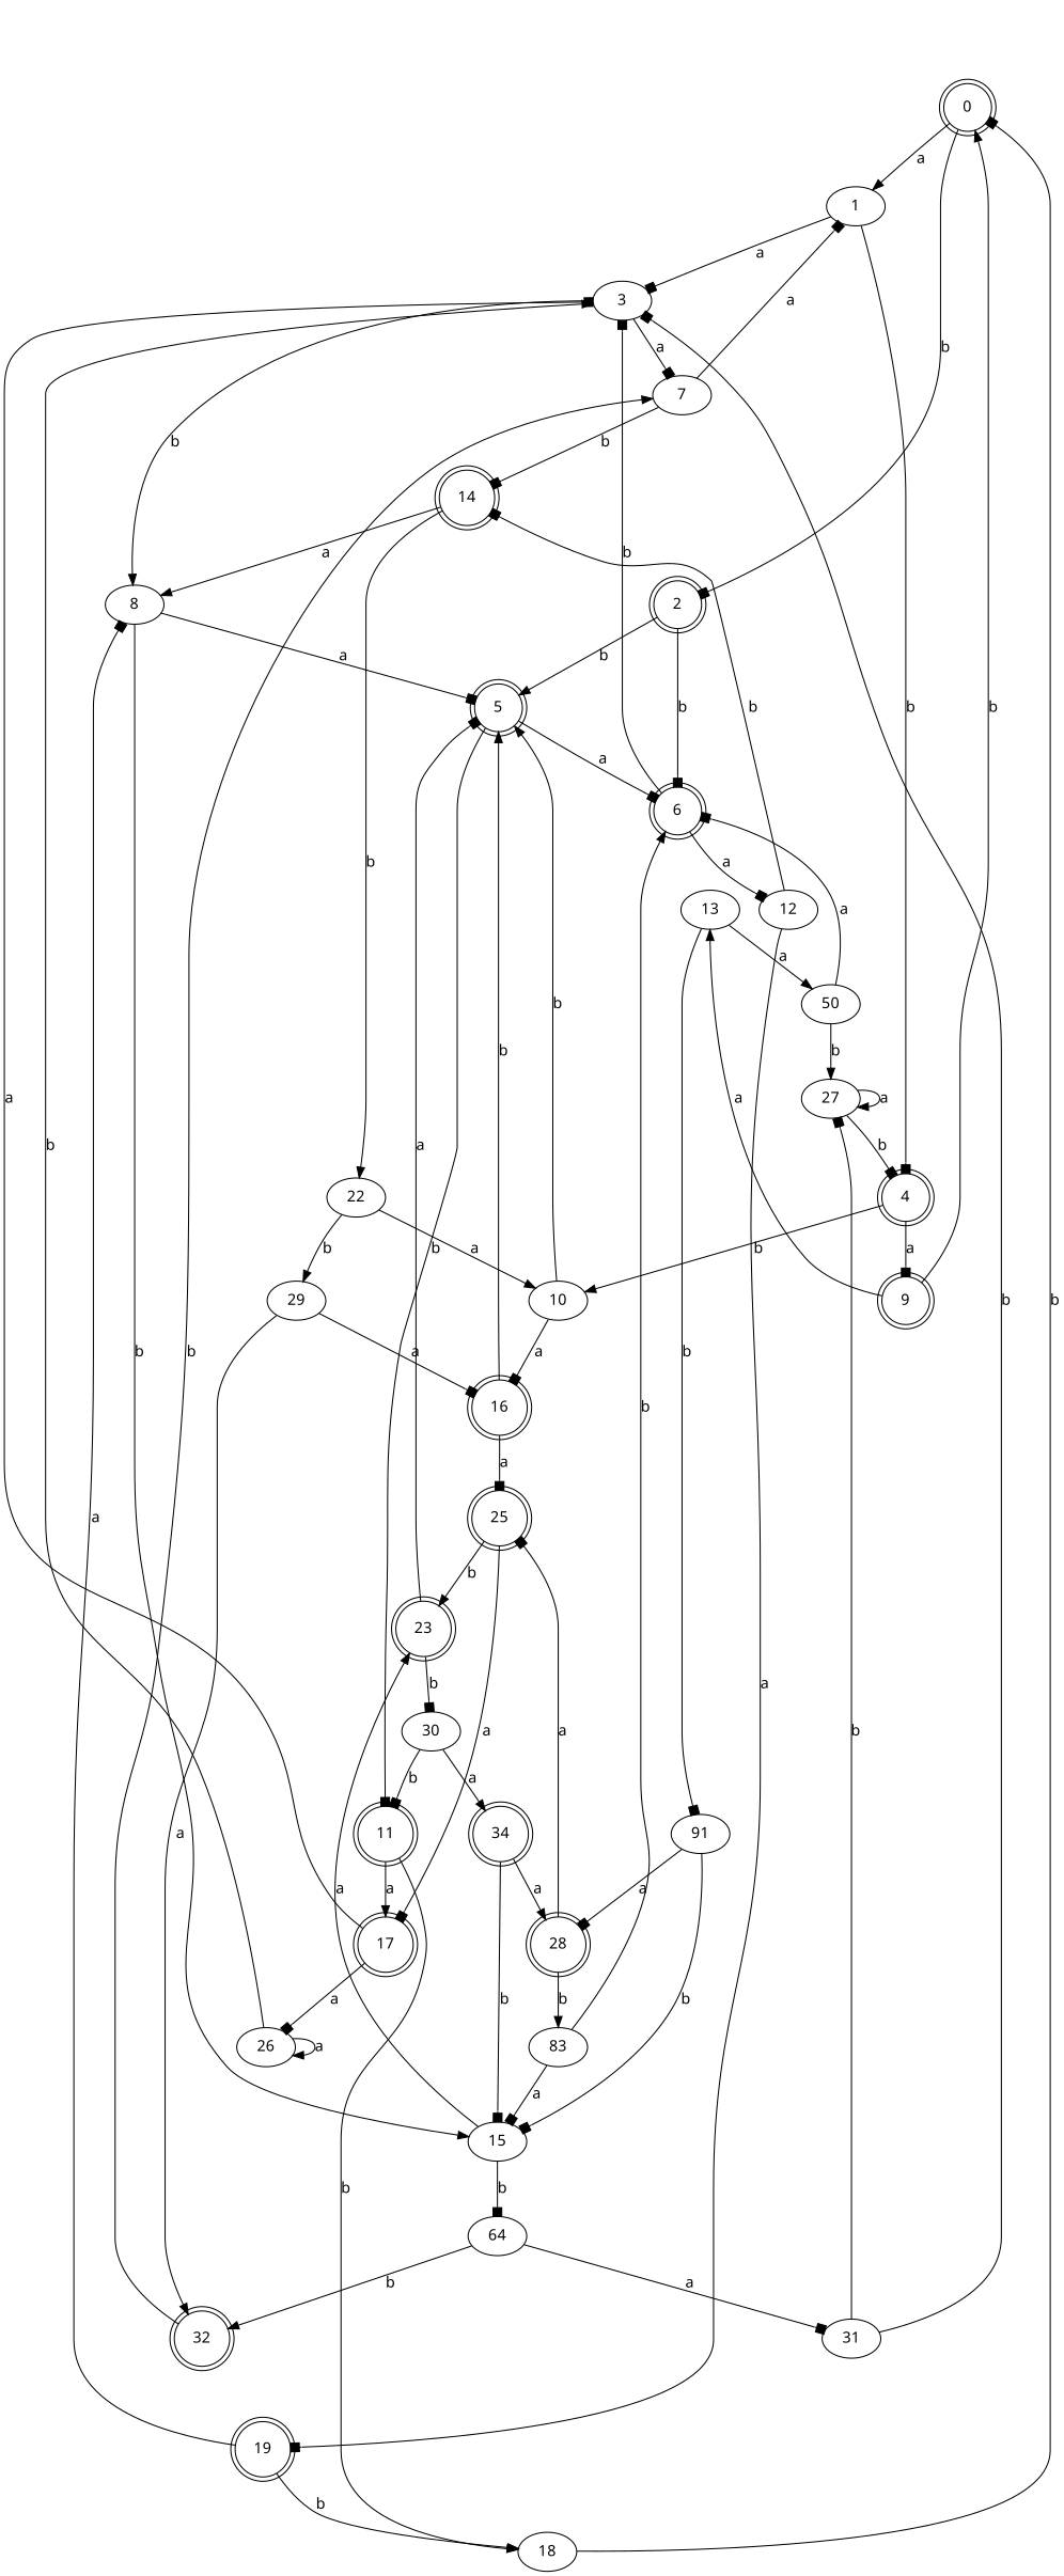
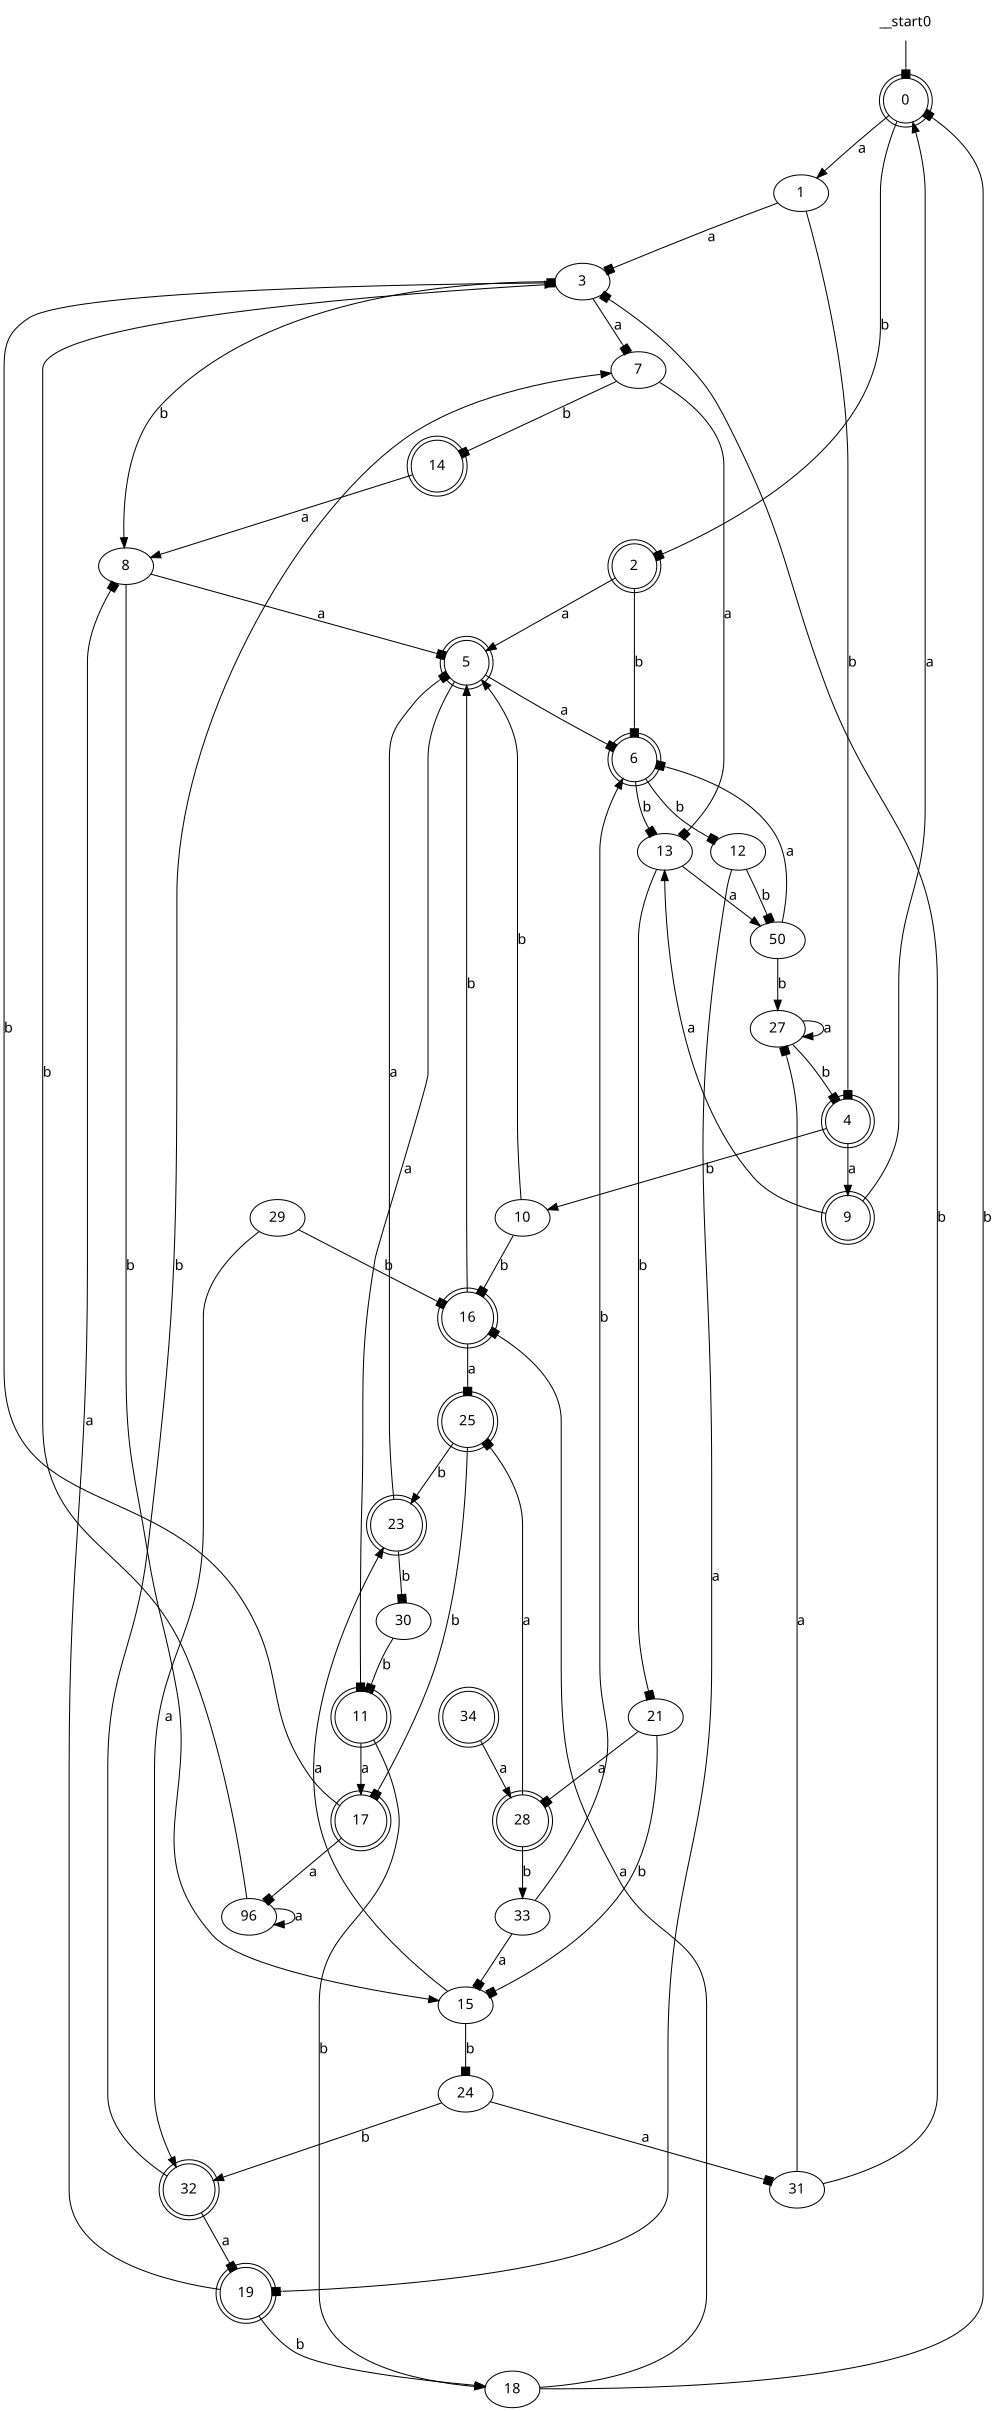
  digraph {
    fontname="Noto Sans"
    node [fontname="Noto Sans"]
    edge [arrowhead=box fontname="Noto Sans"]
+   __start0 [shape=none]
    0 [shape=doublecircle]
    1
    2 [shape=doublecircle]
    3
    4 [shape=doublecircle]
    5 [shape=doublecircle]
    6 [shape=doublecircle]
    7
    8
    9 [shape=doublecircle]
    10
    11 [shape=doublecircle]
    12
    13
    14 [shape=doublecircle]
    15
    16 [shape=doublecircle]
    17 [shape=doublecircle]
    18
    19 [shape=doublecircle]
    n22 [label=50]
-   21 [label=91]
-   22
+   21
    23 [shape=doublecircle]
-   24 [label=64]
+   24
    25 [shape=doublecircle]
-   26
+   26 [label=96]
    27
    28 [shape=doublecircle]
    29
    30
    31
    32 [shape=doublecircle]
-   33 [label=83]
+   33
    34 [shape=doublecircle]
+   __start0 -> 0
    0 -> 1 [arrowhead=normal label=a]
    0 -> 2 [label=b]
    1 -> 3 [label=a]
    1 -> 4 [label=b]
-   2 -> 5 [arrowhead=normal label=b]
+   2 -> 5 [arrowhead=normal label=a]
    2 -> 6 [label=b]
    3 -> 7 [label=a]
    3 -> 8 [arrowhead=normal label=b]
-   4 -> 9 [label=a]
+   4 -> 9 [arrowhead=normal label=a]
    4 -> 10 [arrowhead=normal label=b]
    5 -> 6 [label=a]
-   5 -> 11 [label=b]
-   6 -> 3 [label=b]
-   6 -> 12 [label=a]
-   7 -> 1 [label=a]
+   5 -> 11 [label=a]
+   6 -> 13 [label=b]
+   6 -> 12 [label=b]
+   7 -> 13 [label=a]
    7 -> 14 [label=b]
    8 -> 5 [label=a]
    8 -> 15 [arrowhead=normal label=b]
-   9 -> 0 [arrowhead=normal label=b]
+   9 -> 0 [arrowhead=normal label=a]
    9 -> 13 [arrowhead=normal label=a]
    10 -> 5 [arrowhead=normal label=b]
-   10 -> 16 [label=a]
+   10 -> 16 [label=b]
    11 -> 17 [arrowhead=normal label=a]
    11 -> 18 [arrowhead=normal label=b]
    12 -> 19 [label=a]
-   12 -> 14 [label=b]
+   12 -> n22 [label=b]
    13 -> n22 [arrowhead=normal label=a]
    13 -> 21 [label=b]
    14 -> 8 [arrowhead=normal label=a]
-   14 -> 22 [arrowhead=normal label=b]
    15 -> 23 [arrowhead=normal label=a]
    15 -> 24 [label=b]
    16 -> 5 [arrowhead=normal label=b]
    16 -> 25 [label=a]
-   17 -> 3 [label=a]
+   17 -> 3 [label=b]
    17 -> 26 [label=a]
    18 -> 0 [label=b]
+   18 -> 16 [label=a]
    19 -> 8 [label=a]
    19 -> 18 [arrowhead=normal label=b]
    n22 -> 6 [label=a]
    n22 -> 27 [arrowhead=normal label=b]
    21 -> 15 [label=b]
    21 -> 28 [label=a]
-   22 -> 10 [arrowhead=normal label=a]
-   22 -> 29 [arrowhead=normal label=b]
    23 -> 5 [label=a]
    23 -> 30 [label=b]
    24 -> 31 [label=a]
    24 -> 32 [arrowhead=normal label=b]
-   25 -> 17 [label=a]
+   25 -> 17 [label=b]
    25 -> 23 [arrowhead=normal label=b]
    26 -> 3 [arrowhead=normal label=b]
    26 -> 26 [arrowhead=normal label=a]
    27 -> 4 [label=b]
    27 -> 27 [arrowhead=normal label=a]
    28 -> 25 [label=a]
    28 -> 33 [arrowhead=normal label=b]
-   29 -> 16 [label=a]
+   29 -> 16 [label=b]
    29 -> 32 [arrowhead=normal label=a]
    30 -> 11 [label=b]
-   30 -> 34 [arrowhead=normal label=a]
    31 -> 3 [label=b]
-   31 -> 27 [label=b]
+   31 -> 27 [label=a]
    32 -> 7 [arrowhead=normal label=b]
+   32 -> 19 [label=a]
    33 -> 6 [arrowhead=normal label=b]
    33 -> 15 [label=a]
-   34 -> 15 [label=b]
    34 -> 28 [arrowhead=normal label=a]
  }
